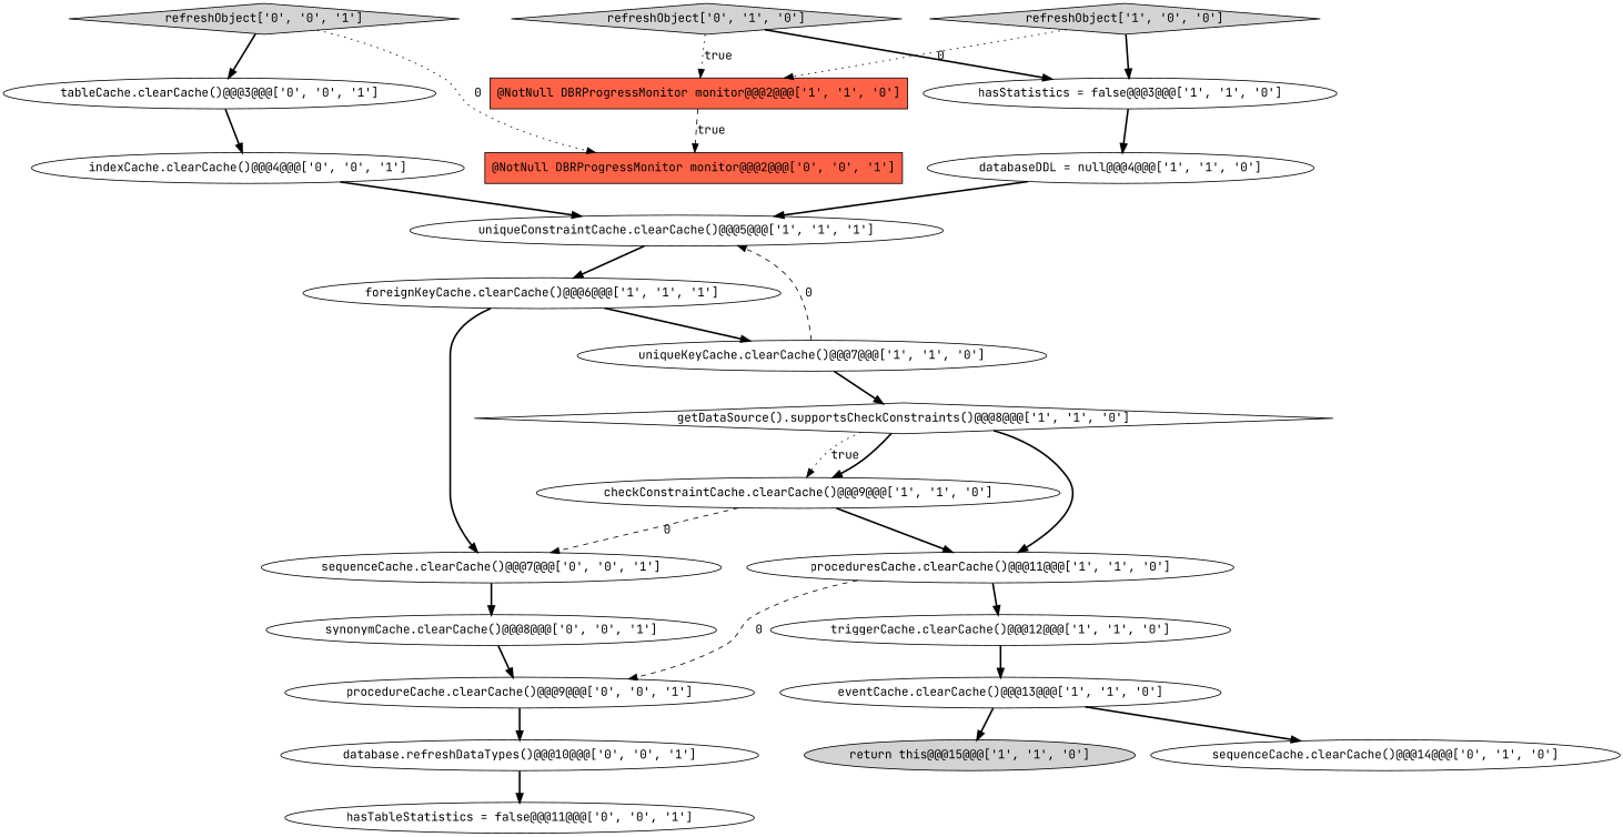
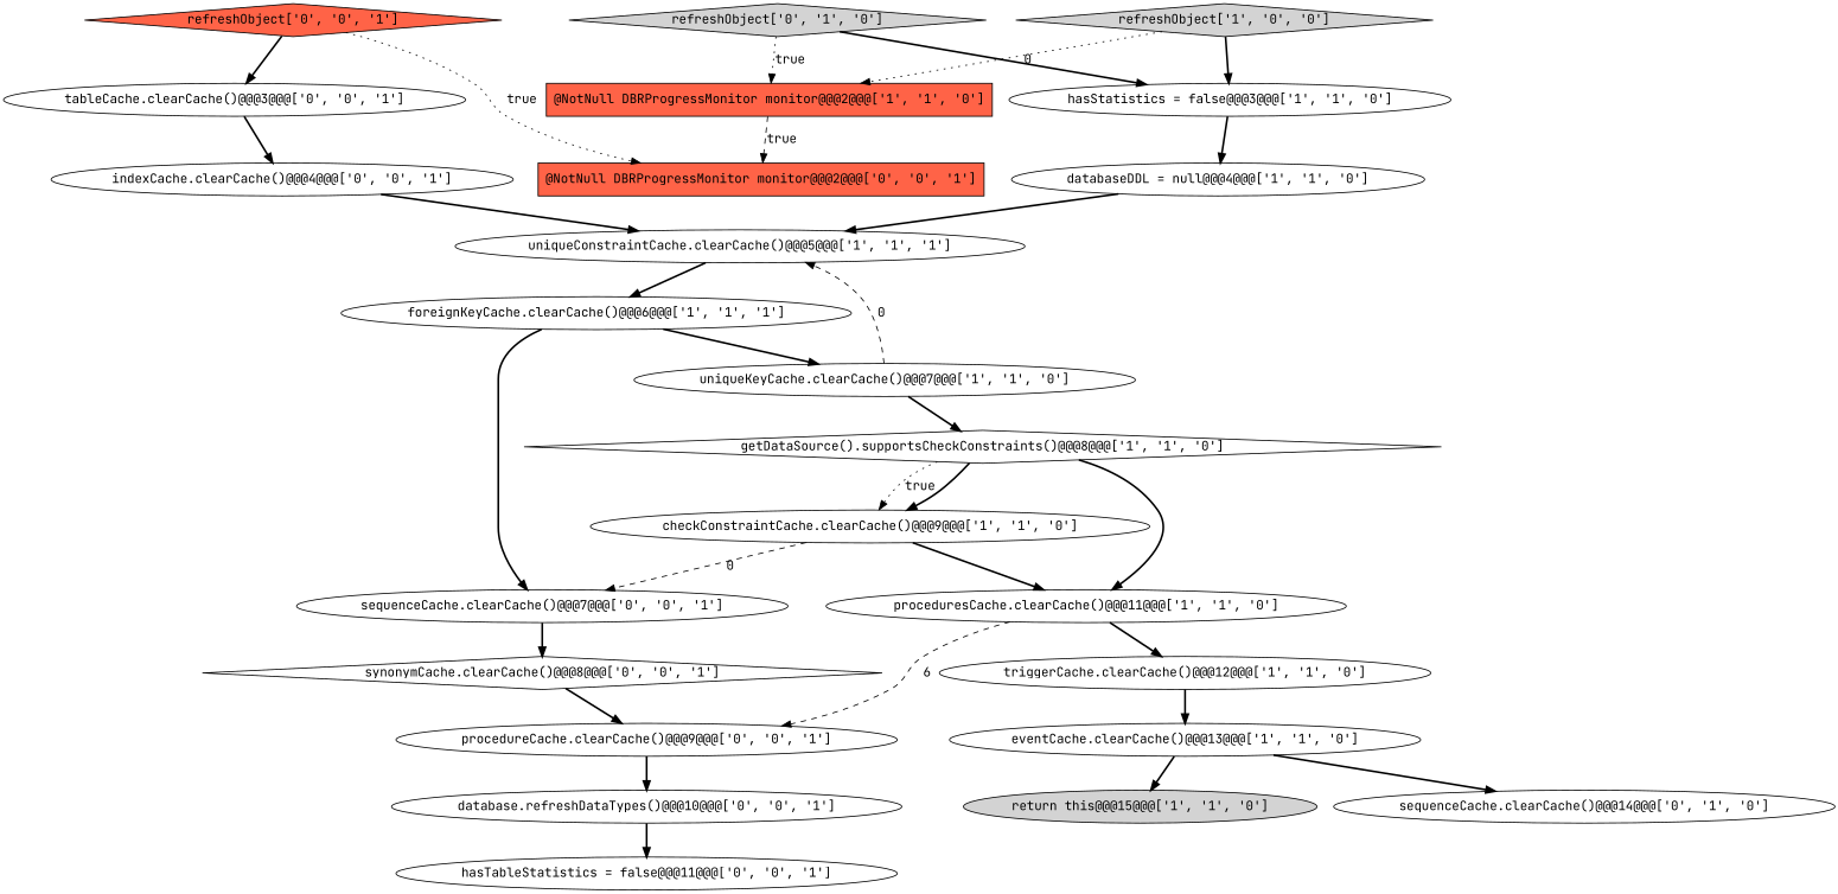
  digraph {
    fontname="JetBrains Mono"
    node [fillcolor=white fontname="JetBrains Mono" shape=ellipse style=filled]
    edge [fontname="JetBrains Mono" style=bold]
    n1 [label="hasStatistics = false@@@3@@@['1', '1', '0']"]
    n2 [label="databaseDDL = null@@@4@@@['1', '1', '0']"]
    n3 [label="uniqueConstraintCache.clearCache()@@@5@@@['1', '1', '1']"]
    n4 [label="proceduresCache.clearCache()@@@11@@@['1', '1', '0']"]
    n5 [label="procedureCache.clearCache()@@@9@@@['0', '0', '1']"]
    n6 [label="triggerCache.clearCache()@@@12@@@['1', '1', '0']"]
    n7 [label="database.refreshDataTypes()@@@10@@@['0', '0', '1']"]
    n8 [label="eventCache.clearCache()@@@13@@@['1', '1', '0']"]
    n9 [label="sequenceCache.clearCache()@@@7@@@['0', '0', '1']"]
-   n10 [label="synonymCache.clearCache()@@@8@@@['0', '0', '1']"]
+   n10 [label="synonymCache.clearCache()@@@8@@@['0', '0', '1']" shape=diamond]
    n11 [label="getDataSource().supportsCheckConstraints()@@@8@@@['1', '1', '0']" shape=diamond]
    n12 [label="checkConstraintCache.clearCache()@@@9@@@['1', '1', '0']"]
    n13 [fillcolor=tomato label="@NotNull DBRProgressMonitor monitor@@@2@@@['1', '1', '0']" shape=box]
    n14 [fillcolor=tomato label="@NotNull DBRProgressMonitor monitor@@@2@@@['0', '0', '1']" shape=box]
    n15 [label="hasTableStatistics = false@@@11@@@['0', '0', '1']"]
    n16 [label="sequenceCache.clearCache()@@@14@@@['0', '1', '0']"]
    n17 [fillcolor=lightgray label="return this@@@15@@@['1', '1', '0']"]
    n18 [label="tableCache.clearCache()@@@3@@@['0', '0', '1']"]
    n19 [label="indexCache.clearCache()@@@4@@@['0', '0', '1']"]
    n20 [label="foreignKeyCache.clearCache()@@@6@@@['1', '1', '1']"]
    n21 [label="uniqueKeyCache.clearCache()@@@7@@@['1', '1', '0']"]
    n22 [fillcolor=lightgray label="refreshObject['1', '0', '0']" shape=diamond]
    n23 [fillcolor=lightgray label="refreshObject['0', '1', '0']" shape=diamond]
-   n24 [fillcolor=lightgray label="refreshObject['0', '0', '1']" shape=diamond]
+   n24 [fillcolor=tomato label="refreshObject['0', '0', '1']" shape=diamond]
    n1 -> n2
    n2 -> n3
    n3 -> n20
-   n4 -> n5 [label=0 style=dashed]
+   n4 -> n5 [label=6 style=dashed]
    n4 -> n6
    n5 -> n7
    n6 -> n8
    n7 -> n15
    n8 -> n16
    n8 -> n17
    n9 -> n10
    n10 -> n5
    n11 -> n4
    n11 -> n12 [label=true style=dotted]
    n11 -> n12
    n12 -> n4
    n12 -> n9 [label=0 style=dashed]
    n13 -> n14 [label=true style=dashed]
    n18 -> n19
    n19 -> n3
    n20 -> n9
    n20 -> n21
    n21 -> n3 [label=0 style=dashed]
    n21 -> n11
    n22 -> n1
    n22 -> n13 [label=0 style=dotted]
    n23 -> n1
    n23 -> n13 [label=true style=dotted]
-   n24 -> n14 [label=0 style=dotted]
+   n24 -> n14 [label=true style=dotted]
    n24 -> n18
  }
